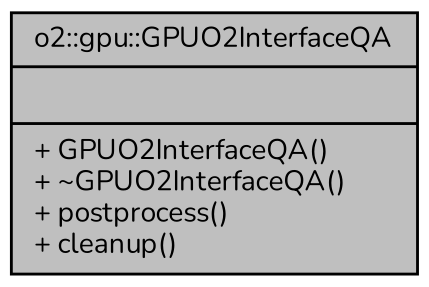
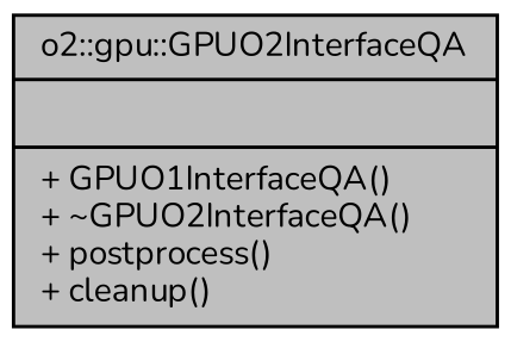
  digraph {
    fontname=Nunito
-   n1 [color=black fillcolor=grey75 fontcolor=black fontname=Nunito fontsize=10 height=0.2 label="{o2::gpu::GPUO2InterfaceQA\n||+ GPUO2InterfaceQA()\l+ ~GPUO2InterfaceQA()\l+ postprocess()\l+ cleanup()\l}" shape=record style=filled width=0.4]
+   n1 [color=black fillcolor=grey75 fontcolor=black fontname=Nunito fontsize=10 height=0.2 label="{o2::gpu::GPUO2InterfaceQA\n||+ GPUO1InterfaceQA()\l+ ~GPUO2InterfaceQA()\l+ postprocess()\l+ cleanup()\l}" shape=record style=filled width=0.4]
  }
